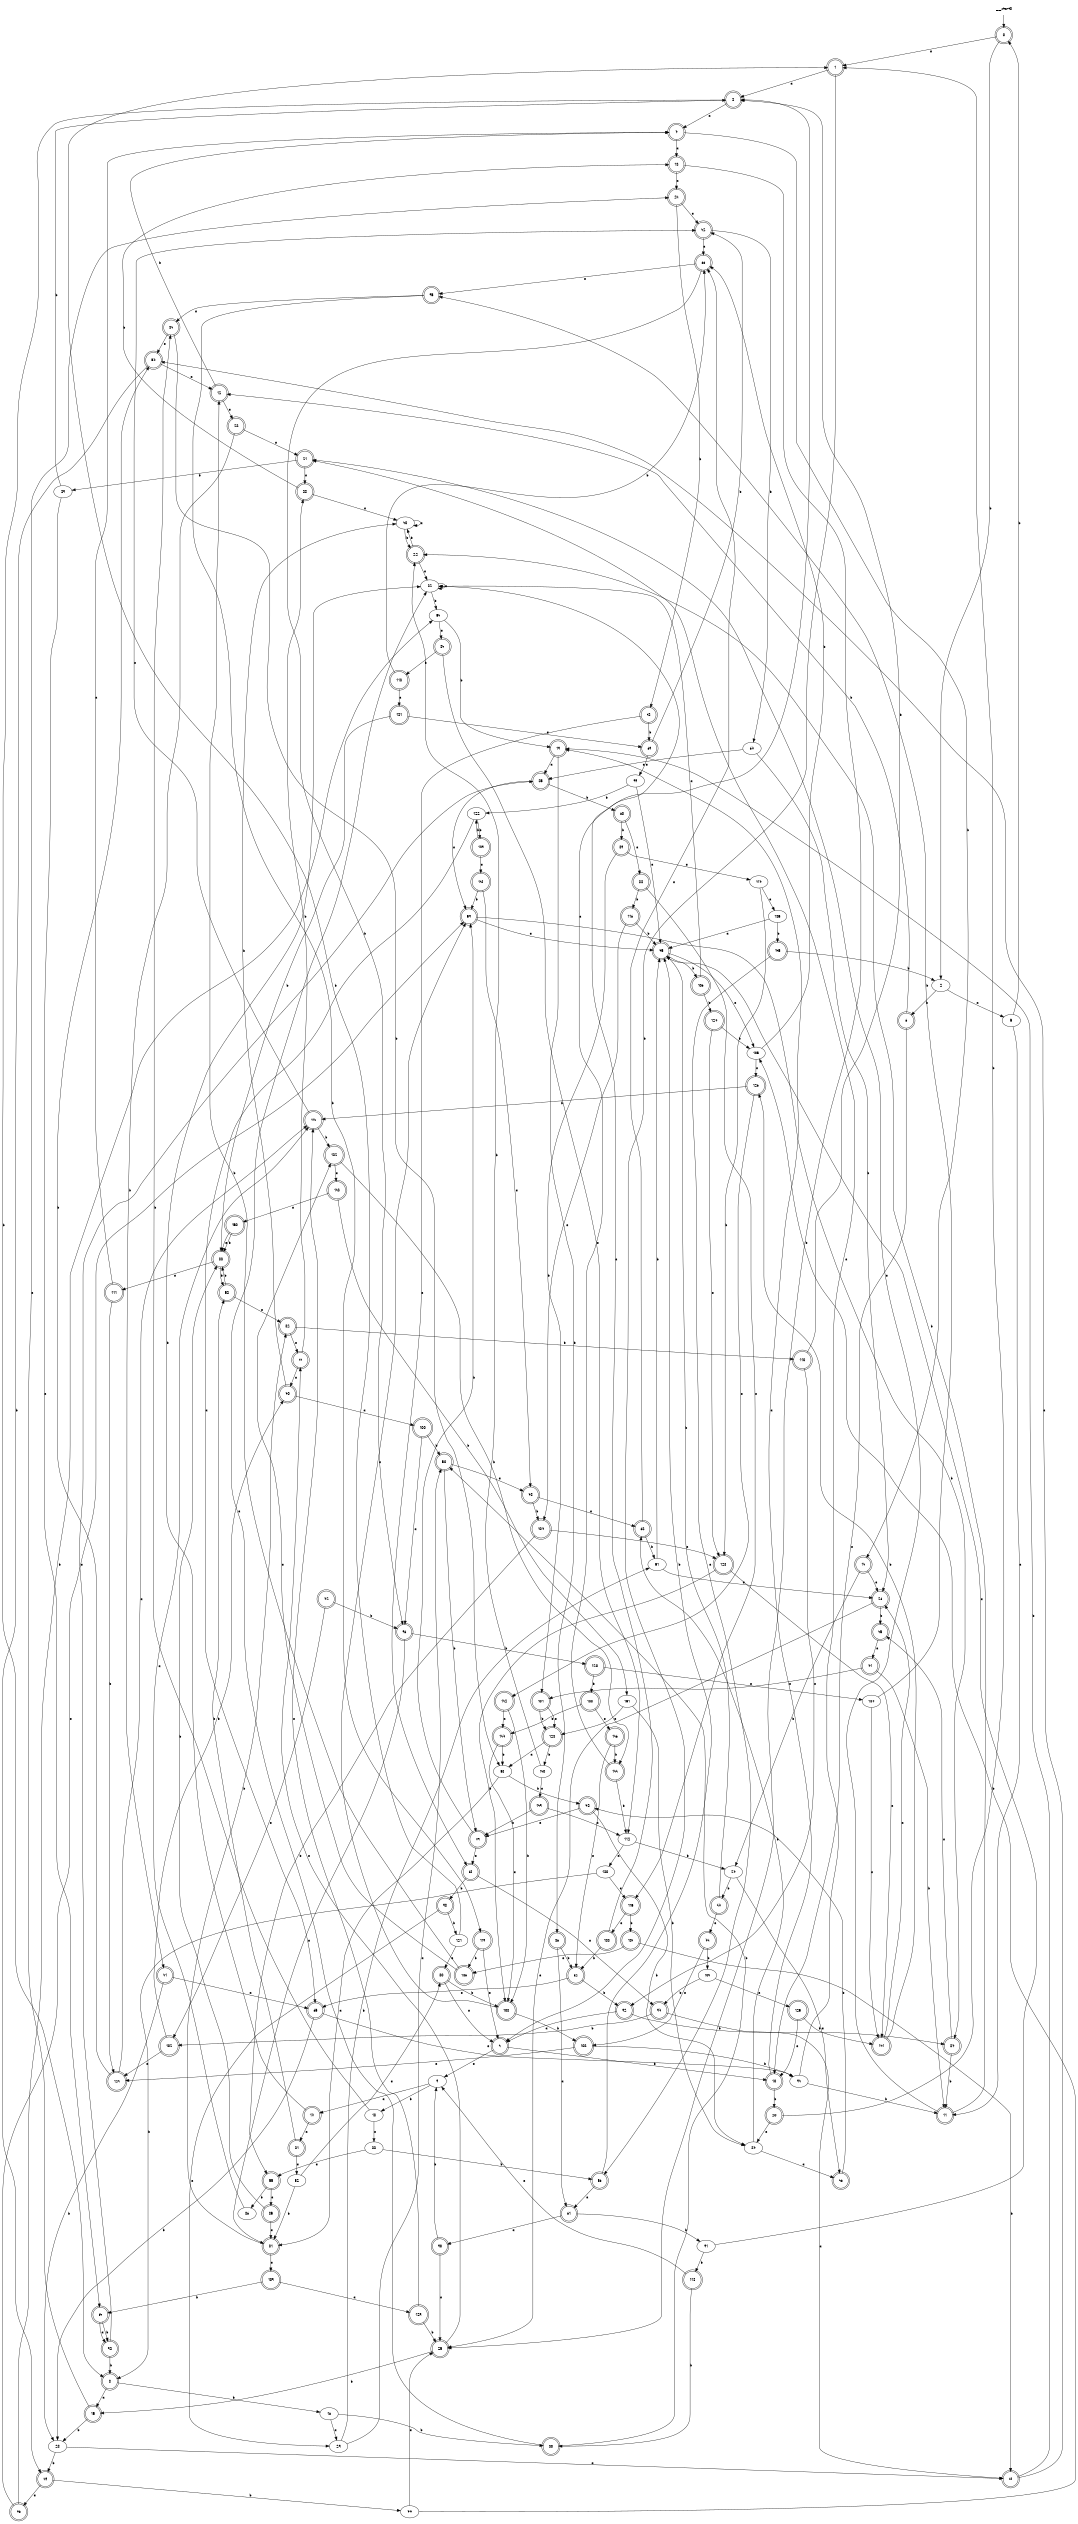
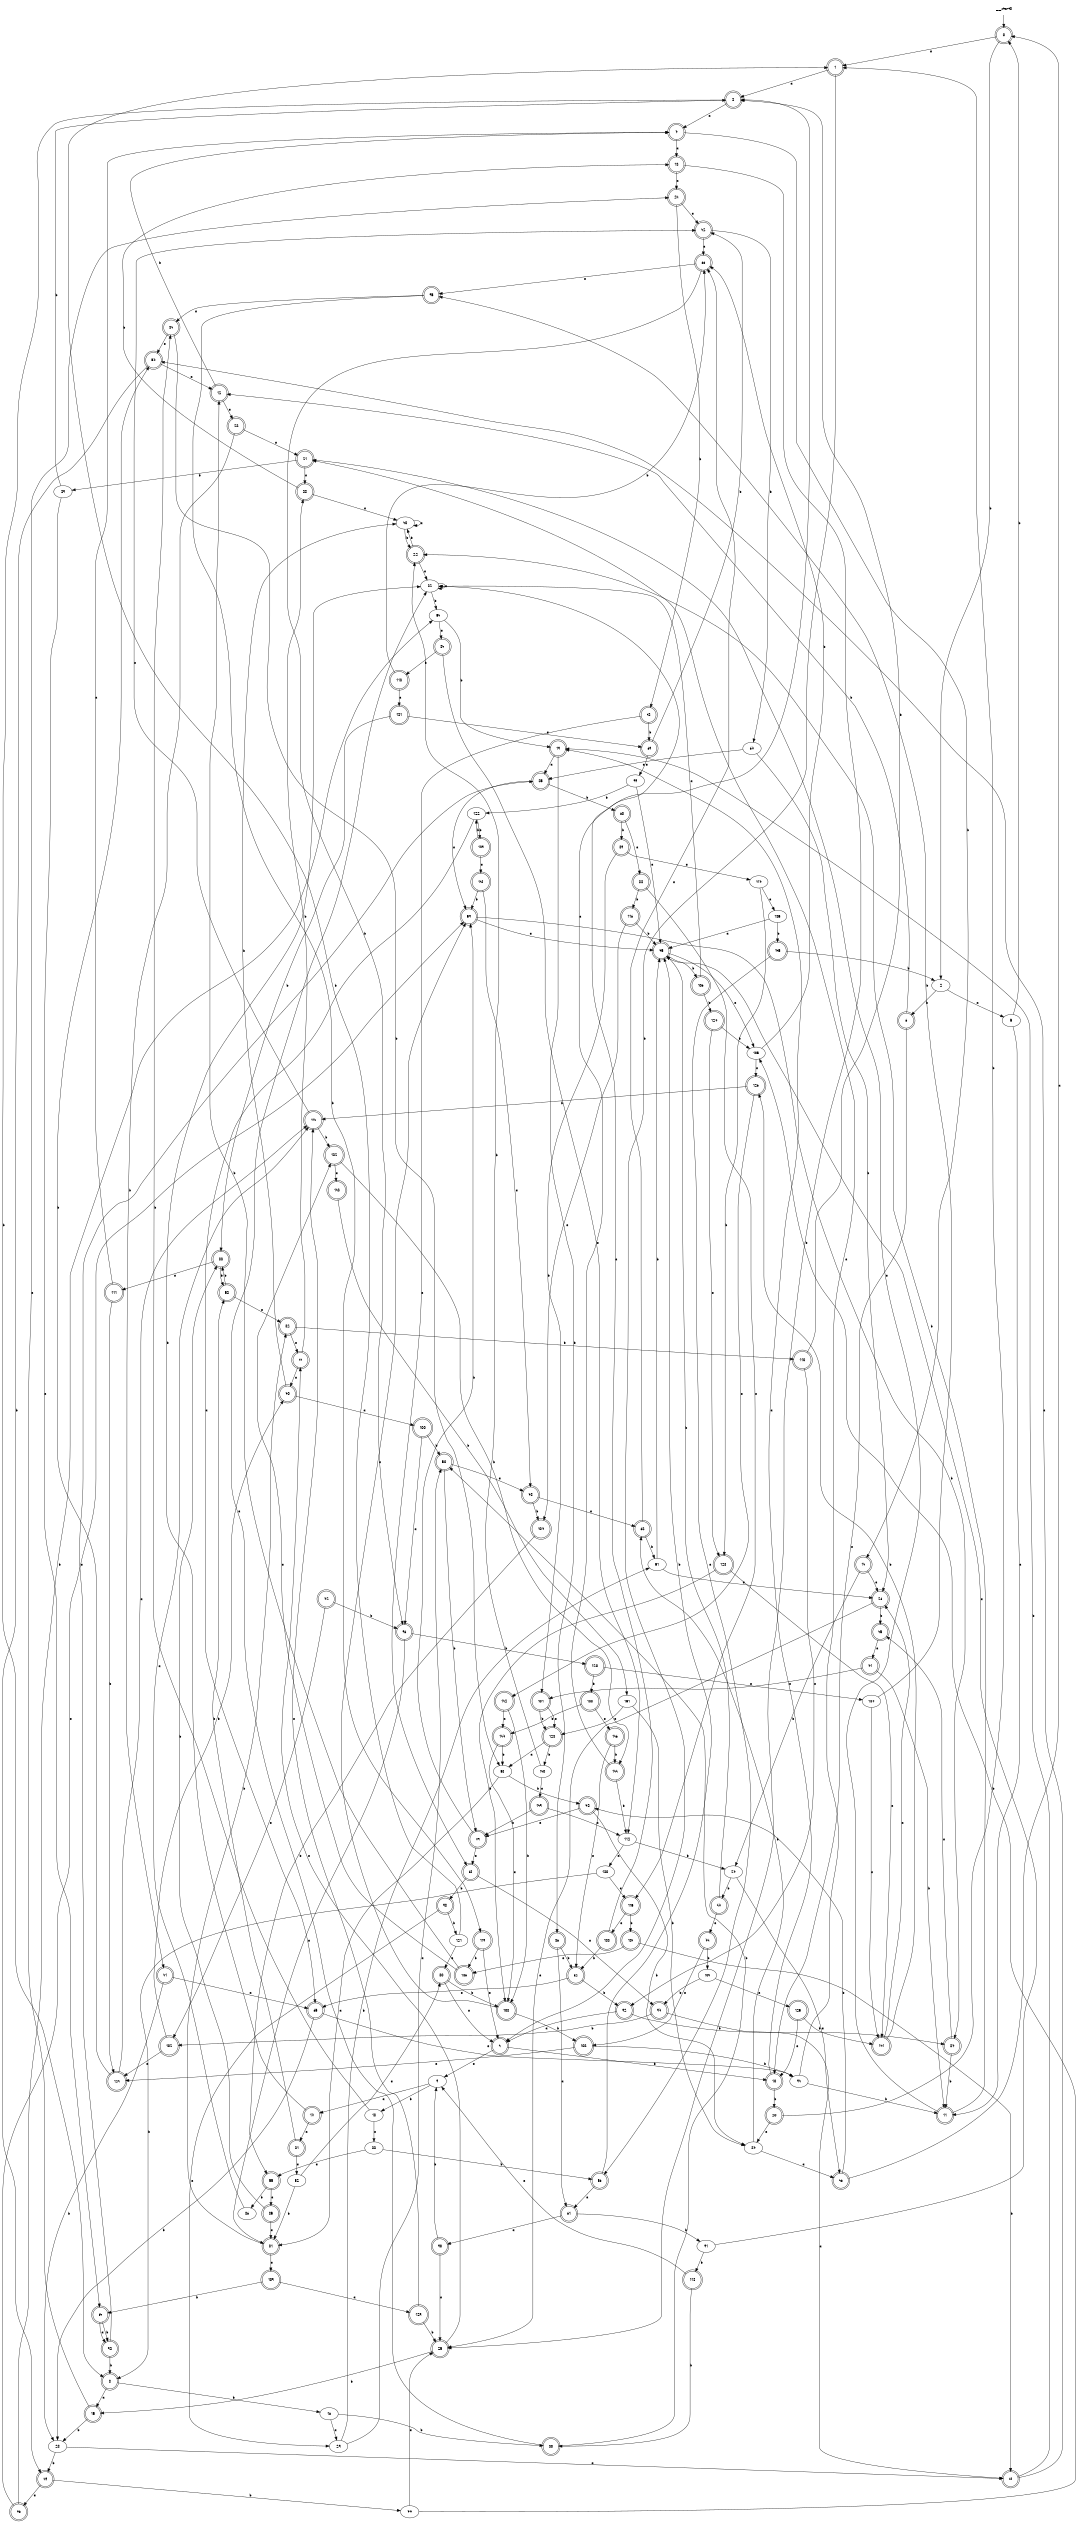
  digraph {
    fontname="Patrick Hand"
    node [fontname="Patrick Hand" shape=doublecircle]
    edge [fontname="Patrick Hand"]
    __start0 [shape=none]
    0
    1
    2 [shape=""]
    3
    4
    5 [shape=""]
    6
    7
    8
    9 [shape=""]
    10
    11
    12
    13
    14
    15
    16 [shape=""]
    17
    18 [shape=""]
    19
    20
    21
    22
    23
    24
    25
    26
    27 [shape=""]
    28 [shape=""]
    29 [shape=""]
    30
    31
    32 [shape=""]
    33 [shape=""]
    34
    35
    36
    37 [shape=""]
    38
    39 [shape=""]
    40 [shape=""]
    41
    42
    43
    44
    45
    46
    47
    48
    49
    50
    51 [shape=""]
    52 [shape=""]
    53
    54 [shape=""]
    55
    56
    57
    58 [shape=""]
    59
    60
    61
    62
    63
    64
    65
    66
    67 [shape=""]
    68
    69
    70
    71
    73
    74
    75
    76
    77 [shape=""]
    78
    79
    80
    81
    82
    83
    84
    85
    86 [shape=""]
    87
    88
    89
    90
    91 [shape=""]
    92
    93
    94 [shape=""]
    95
    96
    97
    98
    99 [shape=""]
    100
    101
    72
    102
    103
    104 [shape=""]
    105 [shape=""]
    106
    107
    108
    109
    110
    111
    112 [shape=""]
    113
    114
    115
    116
    117 [shape=""]
    118
    119
    120
    121 [shape=""]
    122 [shape=""]
    123
    124
    125
    126
    127
    128
    129
    130 [shape=""]
    131
    132
    133
    134
    135 [shape=""]
    136
    137 [shape=""]
    138
    139
    140 [shape=""]
    141
    142
    143
    144
    145
    146
    147
    148
    149
-   150
    151 [shape=""]
    __start0 -> 0
    0 -> 1 [label=a]
    0 -> 2 [label=b]
    1 -> 3 [label=a]
    1 -> 4 [label=b]
    2 -> 5 [label=a]
    2 -> 6 [label=b]
    3 -> 7 [label=a]
    3 -> 8 [label=b]
    4 -> 9 [label=a]
    4 -> 10 [label=b]
    5 -> 0 [label=b]
    5 -> 11 [label=a]
    6 -> 10 [label=a]
    6 -> 12 [label=b]
    7 -> 13 [label=a]
    7 -> 14 [label=b]
    8 -> 15 [label=a]
    8 -> 16 [label=b]
    9 -> 17 [label=a]
    9 -> 18 [label=b]
    10 -> 19 [label=a]
    10 -> 20 [label=b]
    11 -> 21 [label=a]
    11 -> 22 [label=b]
    12 -> 7 [label=b]
    12 -> 23 [label=a]
    13 -> 24 [label=a]
    13 -> 25 [label=b]
    14 -> 26 [label=a]
    14 -> 27 [label=b]
    15 -> 24 [label=a]
    15 -> 28 [label=b]
    16 -> 29 [label=a]
    16 -> 30 [label=b]
    17 -> 31 [label=a]
    17 -> 32 [label=b]
    18 -> 33 [label=a]
    18 -> 34 [label=b]
    19 -> 35 [label=a]
    19 -> 36 [label=b]
    20 -> 1 [label=b]
    20 -> 37 [label=a]
    21 -> 38 [label=a]
    21 -> 39 [label=b]
    22 -> 32 [label=a]
    22 -> 40 [label=b]
    23 -> 21 [label=a]
    23 -> 41 [label=b]
    24 -> 42 [label=a]
    24 -> 43 [label=b]
    25 -> 15 [label=b]
    25 -> 44 [label=a]
    26 -> 25 [label=a]
    26 -> 45 [label=b]
    27 -> 46 [label=a]
    27 -> 47 [label=b]
    28 -> 48 [label=a]
    28 -> 49 [label=b]
    29 -> 50 [label=a]
    29 -> 51 [label=b]
    30 -> 32 [label=a]
    30 -> 50 [label=b]
    31 -> 52 [label=a]
    31 -> 53 [label=b]
    32 -> 32 [label=a]
    32 -> 54 [label=b]
    33 -> 55 [label=a]
    33 -> 56 [label=b]
    34 -> 57 [label=a]
    34 -> 58 [label=b]
    35 -> 59 [label=a]
    35 -> 60 [label=b]
    36 -> 61 [label=a]
    36 -> 62 [label=b]
    37 -> 46 [label=a]
    37 -> 63 [label=b]
    38 -> 13 [label=b]
    38 -> 40 [label=a]
    39 -> 3 [label=b]
    39 -> 64 [label=a]
    40 -> 22 [label=b]
    40 -> 40 [label=a]
    41 -> 28 [label=b]
    41 -> 65 [label=a]
    42 -> 66 [label=a]
    42 -> 67 [label=b]
    43 -> 68 [label=a]
    43 -> 69 [label=b]
    44 -> 38 [label=b]
    44 -> 70 [label=a]
    45 -> 71 [label=a]
+   46 -> 0 [label=a]
    46 -> 73 [label=b]
    47 -> 74 [label=a]
    47 -> 75 [label=b]
    48 -> 19 [label=b]
    48 -> 57 [label=a]
    49 -> 76 [label=a]
    49 -> 77 [label=b]
    50 -> 78 [label=a]
    50 -> 79 [label=b]
    51 -> 26 [label=a]
    51 -> 75 [label=b]
    52 -> 80 [label=a]
    52 -> 81 [label=b]
    53 -> 82 [label=a]
    53 -> 83 [label=b]
    54 -> 19 [label=b]
    54 -> 84 [label=a]
    55 -> 85 [label=a]
    55 -> 86 [label=b]
    56 -> 61 [label=a]
    56 -> 75 [label=b]
    57 -> 12 [label=a]
    57 -> 49 [label=b]
    58 -> 73 [label=b]
    58 -> 81 [label=a]
    59 -> 75 [label=a]
    59 -> 87 [label=b]
    60 -> 88 [label=a]
    60 -> 89 [label=b]
    61 -> 90 [label=a]
    61 -> 91 [label=b]
    62 -> 65 [label=a]
    62 -> 92 [label=b]
    63 -> 51 [label=b]
    63 -> 66 [label=a]
    64 -> 93 [label=a]
    64 -> 93 [label=b]
    65 -> 28 [label=b]
    65 -> 94 [label=a]
    66 -> 95 [label=a]
    66 -> 96 [label=b]
    67 -> 26 [label=b]
    67 -> 35 [label=a]
    68 -> 97 [label=a]
    68 -> 98 [label=b]
    69 -> 42 [label=b]
    69 -> 99 [label=a]
    70 -> 40 [label=b]
    70 -> 100 [label=a]
    71 -> 11 [label=b]
    71 -> 101 [label=a]
    73 -> 37 [label=b]
    73 -> 79 [label=a]
    74 -> 103 [label=a]
    74 -> 104 [label=b]
    75 -> 105 [label=a]
    75 -> 106 [label=b]
    76 -> 54 [label=b]
    76 -> 59 [label=a]
    77 -> 25 [label=a]
    77 -> 105 [label=b]
    78 -> 63 [label=a]
    78 -> 107 [label=b]
    79 -> 59 [label=b]
    79 -> 68 [label=a]
    80 -> 4 [label=a]
    80 -> 108 [label=b]
    81 -> 82 [label=b]
    81 -> 109 [label=a]
    82 -> 44 [label=a]
    82 -> 110 [label=b]
    83 -> 53 [label=b]
    83 -> 111 [label=a]
    84 -> 112 [label=a]
    84 -> 113 [label=b]
    85 -> 81 [label=a]
    85 -> 83 [label=b]
    86 -> 114 [label=a]
    87 -> 11 [label=b]
    87 -> 45 [label=a]
    88 -> 115 [label=a]
    88 -> 116 [label=b]
    89 -> 101 [label=b]
    89 -> 117 [label=a]
    90 -> 9 [label=b]
    90 -> 25 [label=a]
    91 -> 75 [label=a]
    91 -> 118 [label=b]
    92 -> 4 [label=a]
    92 -> 87 [label=b]
    93 -> 8 [label=b]
    93 -> 35 [label=a]
    94 -> 11 [label=b]
    94 -> 21 [label=a]
    95 -> 34 [label=a]
    95 -> 119 [label=b]
    96 -> 81 [label=a]
    96 -> 120 [label=b]
    97 -> 48 [label=a]
    97 -> 102 [label=b]
    98 -> 29 [label=a]
    98 -> 121 [label=b]
    99 -> 75 [label=a]
    99 -> 122 [label=b]
    100 -> 50 [label=b]
    100 -> 96 [label=a]
    101 -> 123 [label=a]
    101 -> 123 [label=b]
    72 -> 96 [label=b]
    72 -> 102 [label=a]
    102 -> 70 [label=b]
    102 -> 124 [label=a]
    103 -> 94 [label=b]
    103 -> 124 [label=a]
    104 -> 97 [label=b]
    104 -> 125 [label=a]
    105 -> 66 [label=b]
    105 -> 126 [label=a]
    106 -> 32 [label=a]
    106 -> 127 [label=b]
    107 -> 55 [label=b]
-   107 -> 128 [label=a]
    108 -> 59 [label=a]
    108 -> 103 [label=b]
    109 -> 64 [label=b]
    109 -> 129 [label=a]
    110 -> 3 [label=b]
    110 -> 92 [label=a]
    111 -> 7 [label=a]
    111 -> 124 [label=b]
    112 -> 27 [label=b]
    112 -> 130 [label=a]
    113 -> 66 [label=b]
    113 -> 131 [label=a]
    114 -> 42 [label=a]
    114 -> 132 [label=b]
    115 -> 133 [label=a]
    115 -> 134 [label=b]
    116 -> 75 [label=b]
    116 -> 107 [label=a]
    117 -> 128 [label=b]
    117 -> 135 [label=a]
    118 -> 9 [label=a]
    118 -> 30 [label=b]
    119 -> 4 [label=a]
    119 -> 136 [label=b]
    120 -> 137 [label=a]
    120 -> 138 [label=b]
    121 -> 1 [label=b]
    121 -> 80 [label=a]
    122 -> 65 [label=a]
    122 -> 139 [label=b]
    123 -> 58 [label=a]
    123 -> 140 [label=b]
    124 -> 57 [label=b]
    124 -> 114 [label=a]
    125 -> 10 [label=a]
    125 -> 141 [label=b]
    126 -> 114 [label=b]
    126 -> 142 [label=a]
    127 -> 105 [label=b]
    127 -> 128 [label=a]
    128 -> 108 [label=b]
    128 -> 141 [label=a]
    129 -> 25 [label=b]
    129 -> 114 [label=a]
    130 -> 8 [label=b]
    130 -> 115 [label=a]
    131 -> 69 [label=a]
    131 -> 83 [label=b]
    132 -> 143 [label=a]
    132 -> 144 [label=b]
    133 -> 32 [label=a]
    133 -> 62 [label=b]
    134 -> 48 [label=b]
    134 -> 136 [label=a]
    135 -> 75 [label=a]
    135 -> 145 [label=b]
    136 -> 12 [label=b]
    136 -> 132 [label=a]
    137 -> 95 [label=b]
    137 -> 141 [label=a]
    138 -> 146 [label=a]
    138 -> 147 [label=b]
    139 -> 122 [label=b]
    139 -> 148 [label=a]
    140 -> 22 [label=b]
    140 -> 149 [label=a]
    141 -> 26 [label=a]
    141 -> 126 [label=b]
    142 -> 108 [label=b]
    142 -> 147 [label=a]
-   143 -> 150 [label=a]
    143 -> 151 [label=b]
    144 -> 3 [label=a]
    144 -> 112 [label=b]
    145 -> 2 [label=b]
    145 -> 56 [label=a]
    146 -> 62 [label=a]
    146 -> 144 [label=b]
    147 -> 58 [label=b]
    147 -> 108 [label=a]
    148 -> 59 [label=b]
    148 -> 78 [label=a]
    149 -> 79 [label=b]
    149 -> 112 [label=a]
-   150 -> 83 [label=a]
-   150 -> 83 [label=b]
    151 -> 37 [label=b]
    151 -> 123 [label=a]
  }
